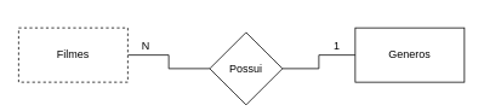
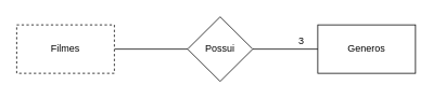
  <mxCell id="0" />
  <mxCell id="1" parent="0" />
  <mxCell id="2" style="edgeStyle=orthogonalEdgeStyle;rounded=0;orthogonalLoop=1;jettySize=auto;html=1;exitX=1;exitY=0.5;exitDx=0;exitDy=0;entryX=0;entryY=0.5;entryDx=0;entryDy=0;endArrow=none;endFill=0;" parent="1" source="3" target="6" edge="1"><mxGeometry relative="1" as="geometry" /></mxCell>
  <mxCell id="3" value="Filmes" style="rounded=0;whiteSpace=wrap;html=1;dashed=1;" parent="1" vertex="1"><mxGeometry x="20" y="30" width="120" height="60" as="geometry" /></mxCell>
  <mxCell id="4" value="Generos" style="rounded=0;whiteSpace=wrap;html=1;" parent="1" vertex="1"><mxGeometry x="390" y="30" width="120" height="60" as="geometry" /></mxCell>
  <mxCell id="5" style="edgeStyle=orthogonalEdgeStyle;rounded=0;orthogonalLoop=1;jettySize=auto;html=1;exitX=1;exitY=0.5;exitDx=0;exitDy=0;entryX=0;entryY=0.5;entryDx=0;entryDy=0;endArrow=none;endFill=0;" parent="1" source="6" target="4" edge="1"><mxGeometry relative="1" as="geometry" /></mxCell>
- <mxCell id="6" value="Possui" style="rhombus;whiteSpace=wrap;html=1;" parent="1" vertex="1"><mxGeometry x="230" y="35" width="80" height="80" as="geometry" /></mxCell>
- <mxCell id="7" value="N" style="text;html=1;strokeColor=none;fillColor=none;align=center;verticalAlign=middle;whiteSpace=wrap;rounded=0;" parent="1" vertex="1"><mxGeometry x="140" y="40" width="40" height="20" as="geometry" /></mxCell>
- <mxCell id="8" value="1" style="text;html=1;strokeColor=none;fillColor=none;align=center;verticalAlign=middle;whiteSpace=wrap;rounded=0;" parent="1" vertex="1"><mxGeometry x="350" y="40" width="40" height="20" as="geometry" /></mxCell>
+ <mxCell id="6" value="Possui" style="rhombus;whiteSpace=wrap;html=1;" parent="1" vertex="1"><mxGeometry x="230" y="20" width="80" height="80" as="geometry" /></mxCell>
+ <mxCell id="8" value="3" style="text;html=1;strokeColor=none;fillColor=none;align=center;verticalAlign=middle;whiteSpace=wrap;rounded=0;" parent="1" vertex="1"><mxGeometry x="350" y="40" width="40" height="20" as="geometry" /></mxCell>
